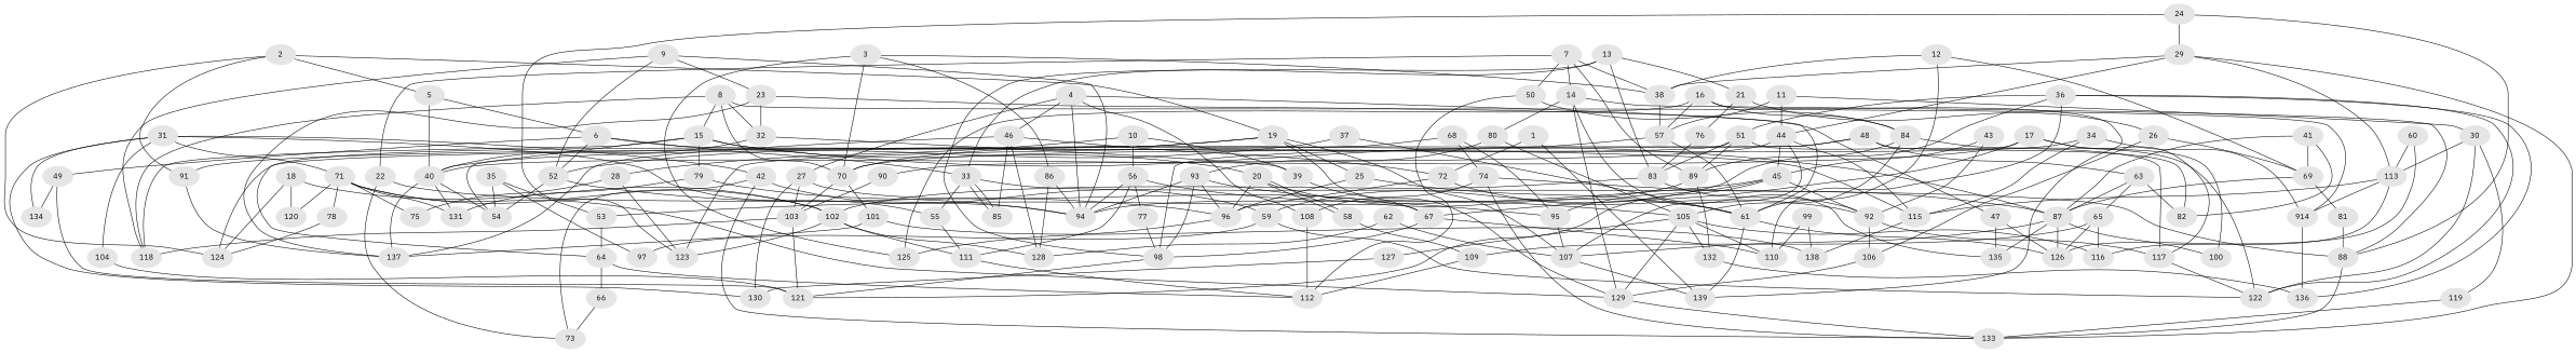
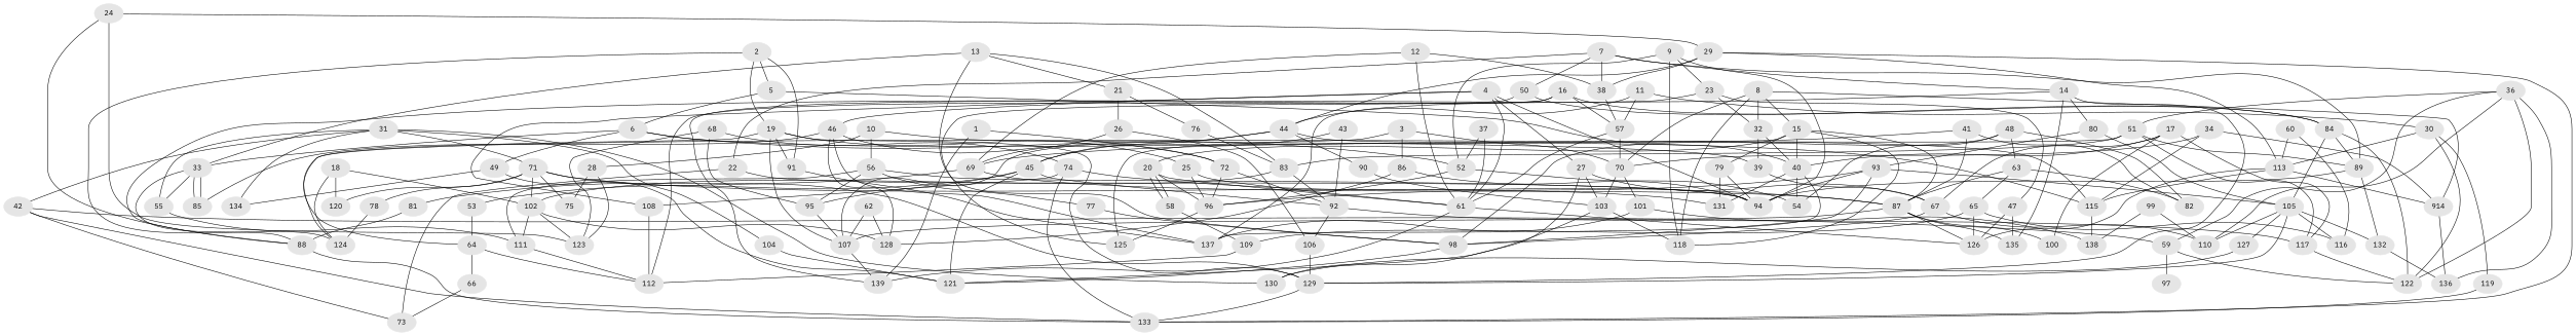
  graph {
    fontname="IBM Plex Sans"
    node [color=gray90 fontname="IBM Plex Sans" style=filled]
    edge [fontname="IBM Plex Sans"]
    1
    72
    139
    96
    92
    2
    5
    19
    91
    124
    6
    40
    129
    25
    64
    107
    137
    3
    38
    70
    86
    125
    57
    103
    101
    94
    128
    4
    27
    46
    61
    108
    67
    130
    85
    126
    112
    33
    49
    52
    115
    54
    131
    88
    55
    134
    121
    138
    7
    14
    22
    50
    89
    80
    135
    73
    84
    132
    8
    15
    32
    n62 [label=914]
    118
    20
    79
    87
    39
    136
    9
    23
    47
    10
    28
    56
    123
    75
    95
    111
    77
    11
    30
    44
    113
    119
    122
    45
    90
    12
    69
    81
    13
    21
    83
    98
    26
    76
    102
    93
    105
    133
    58
    100
    16
    17
    117
    110
    18
    120
    66
    109
    106
    24
    29
    31
    42
    71
    104
    59
    78
    34
-   35
    53
    97
    36
    51
    37
    41
    82
    43
    48
    63
    65
    60
    116
    62
    68
    74
    127
    99
    1 -- 72
    1 -- 139
    72 -- 96
    72 -- 92
    96 -- 125
    92 -- 117
    92 -- 106
    2 -- 5
    2 -- 19
    2 -- 91
    2 -- 124
    5 -- 6
    5 -- 40
    19 -- 91
    19 -- 129
    19 -- 25
    19 -- 64
    19 -- 107
    91 -- 137
    6 -- 33
    6 -- 49
    6 -- 52
    6 -- 115
    40 -- 137
    40 -- 54
    40 -- 131
    129 -- 133
    25 -- 96
    25 -- 61
    64 -- 112
    64 -- 66
    107 -- 139
-   3 -- 38
    3 -- 70
    3 -- 86
    3 -- 125
    38 -- 57
    70 -- 103
    70 -- 101
    86 -- 94
    86 -- 128
    57 -- 70
    57 -- 61
    103 -- 121
    103 -- 118
    101 -- 137
    101 -- 138
    4 -- 94
    4 -- 27
    4 -- 46
    4 -- 61
    4 -- 108
    27 -- 103
    27 -- 67
    27 -- 130
    46 -- 72
    46 -- 137
    46 -- 128
    46 -- 85
    61 -- 139
    61 -- 126
    108 -- 112
    67 -- 98
    67 -- 110
    33 -- 85
    33 -- 85
    33 -- 88
    33 -- 55
    49 -- 134
    49 -- 121
    52 -- 96
    52 -- 54
    115 -- 138
    88 -- 133
    55 -- 111
    7 -- 38
    7 -- 14
    7 -- 22
    7 -- 50
    7 -- 89
    14 -- 129
    14 -- 88
    14 -- 80
    14 -- 135
    22 -- 94
    22 -- 73
    50 -- 112
    50 -- 84
    89 -- 94
    89 -- 132
    80 -- 93
    80 -- 105
    84 -- 89
    84 -- 122
    84 -- 105
    132 -- 136
    8 -- 70
    8 -- 15
    8 -- 32
    8 -- n62
    8 -- 118
    15 -- 40
    15 -- 118
    15 -- 20
    15 -- 79
    15 -- 87
    32 -- 40
    32 -- 39
    n62 -- 136
    20 -- 96
    20 -- 61
    20 -- 58
    20 -- 58
    79 -- 94
    79 -- 131
    87 -- 107
    87 -- 126
    87 -- 135
    87 -- 100
    39 -- 67
    9 -- 94
    9 -- 52
    9 -- 118
    9 -- 23
    23 -- 137
    23 -- 32
    23 -- 47
    47 -- 126
    47 -- 135
    10 -- 39
    10 -- 28
    10 -- 56
    28 -- 123
    28 -- 75
    56 -- 94
    56 -- 95
    56 -- 111
    56 -- 77
    95 -- 107
    111 -- 112
    77 -- 98
    11 -- 57
    11 -- 30
    11 -- 44
    30 -- 113
    30 -- 119
    30 -- 122
    44 -- 107
    44 -- 115
    44 -- 45
    44 -- 90
    113 -- 126
    113 -- 115
    113 -- n62
    119 -- 133
    45 -- 92
    45 -- 121
    45 -- 95
    45 -- 53
    90 -- 103
    12 -- 38
    12 -- 61
    12 -- 69
    69 -- 87
    69 -- 81
    81 -- 88
    13 -- 33
    13 -- 21
    13 -- 83
    13 -- 98
    21 -- 26
    21 -- 76
    83 -- 92
    83 -- 102
    98 -- 121
    26 -- 69
    26 -- 106
    76 -- 83
    102 -- 128
    102 -- 123
    102 -- 111
    93 -- 96
    93 -- 94
    93 -- 98
    93 -- 105
    105 -- 129
    105 -- 132
    105 -- 110
    105 -- 116
    105 -- 127
    58 -- 109
    16 -- 139
    16 -- 125
    16 -- 57
    16 -- 84
    17 -- 40
    17 -- 67
    17 -- 100
    17 -- 117
    117 -- 122
    18 -- 124
    18 -- 102
    18 -- 120
    66 -- 73
    109 -- 112
    106 -- 129
    24 -- 88
    24 -- 123
    24 -- 29
    29 -- 38
    29 -- 44
    29 -- 113
    29 -- 133
    31 -- 130
    31 -- 55
    31 -- 134
    31 -- 42
    31 -- 71
    31 -- 104
    42 -- 73
    42 -- 133
    42 -- 59
    71 -- 129
    71 -- 131
    71 -- 75
    71 -- 102
    71 -- 120
    71 -- 78
    104 -- 121
    59 -- 122
    59 -- 97
    78 -- 124
    34 -- 70
    34 -- 115
    34 -- n62
-   35 -- 54
-   35 -- 53
-   35 -- 97
    53 -- 64
    36 -- 136
    36 -- 122
    36 -- 110
    36 -- 59
    36 -- 51
    51 -- 124
    51 -- 89
    51 -- 83
    51 -- 117
    37 -- 61
    37 -- 52
    41 -- 87
    41 -- 69
    41 -- 82
    43 -- 92
    43 -- 45
    48 -- 54
    48 -- 98
    48 -- 82
    48 -- 63
    63 -- 87
    63 -- 82
    63 -- 65
    65 -- 126
    65 -- 109
    65 -- 116
    60 -- 113
    60 -- 116
    62 -- 107
    62 -- 128
    68 -- 123
    68 -- 95
    68 -- 74
    74 -- 108
    74 -- 87
    74 -- 133
    127 -- 130
    99 -- 138
    99 -- 110
  }
